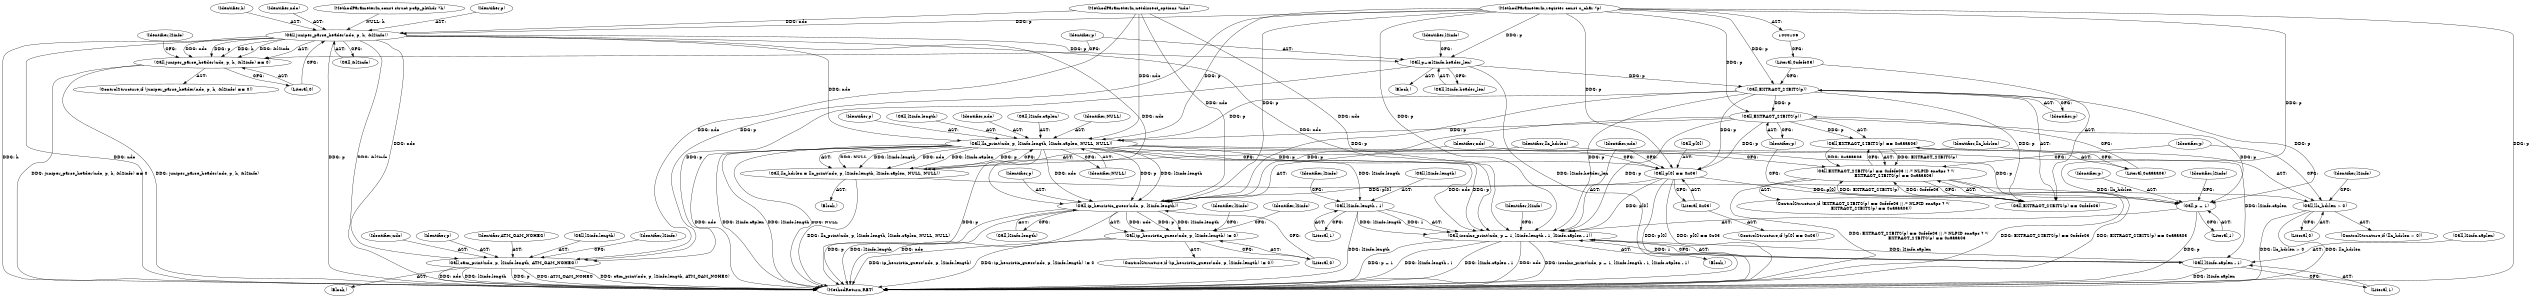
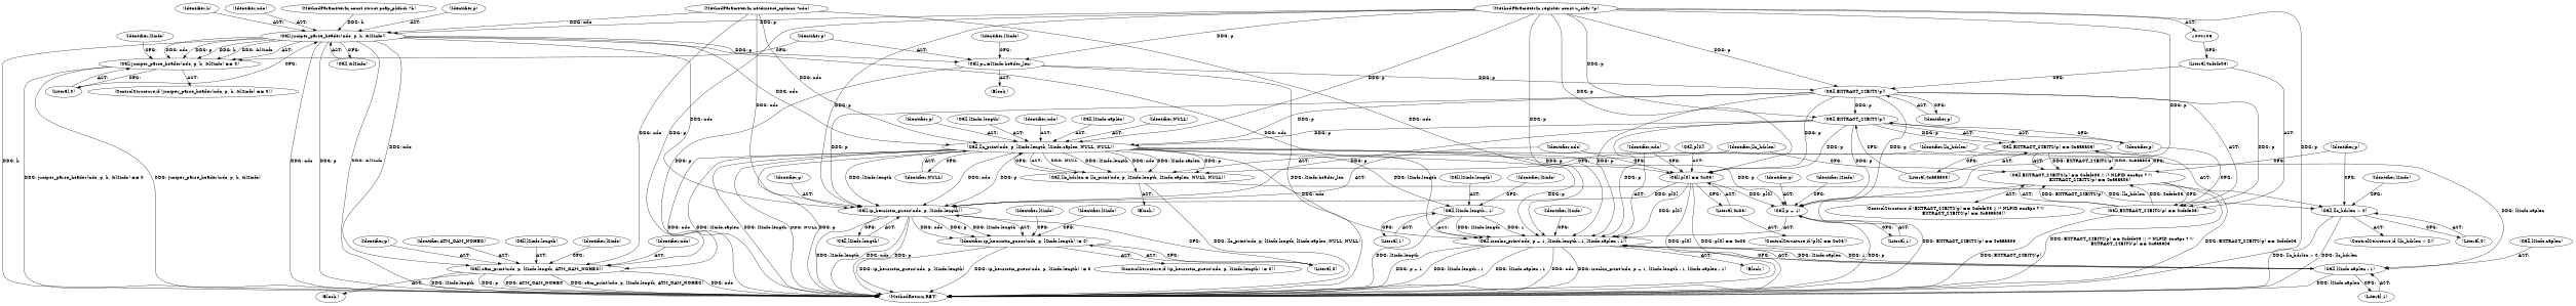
  digraph {
    n1 [label="(MethodParameterIn,register const u_char *p)"]
    n2 [label="(Call,juniper_parse_header(ndo, p, h, &l2info))"]
    n3 [label="(Call,p+=l2info.header_len)"]
    n4 [label="(Call,oam_print(ndo, p, l2info.length, ATM_OAM_NOHEC))"]
    n5 [label="(Call,EXTRACT_24BITS(p))"]
    n6 [label="(Call,EXTRACT_24BITS(p))"]
    n7 [label="(Call,llc_print(ndo, p, l2info.length, l2info.caplen, NULL, NULL))"]
    n8 [label="(Call,p[0] == 0x03)"]
    n9 [label="(Call,isoclns_print(ndo, p + 1, l2info.length - 1, l2info.caplen - 1))"]
    n10 [label="(Call,p + 1)"]
    n11 [label="(Call,ip_heuristic_guess(ndo, p, l2info.length))"]
    n12 [label="(MethodReturn,RET)"]
    1000106
    n14 [label="(Call,juniper_parse_header(ndo, p, h, &l2info) == 0)"]
    n15 [label="(Call,&l2info)"]
-   n16 [label="(Call,l2info.header_len)"]
    n17 [label="(Block,)"]
    n18 [label="(Block,)"]
    n19 [label="(Call,EXTRACT_24BITS(p) == 0xfefe03)"]
    n20 [label="(Identifier,p)"]
    n21 [label="(Call,EXTRACT_24BITS(p) == 0xaaaa03)"]
    n22 [label="(Identifier,p)"]
    n23 [label="(Call,llc_hdrlen = llc_print(ndo, p, l2info.length, l2info.caplen, NULL, NULL))"]
    n24 [label="(Call,l2info.length - 1)"]
    n25 [label="(Call,l2info.caplen - 1)"]
    n26 [label="(Identifier,NULL)"]
    n27 [label="(Literal,0x03)"]
    n28 [label="(Block,)"]
    n29 [label="(Literal,1)"]
-   n30 [label="(Call,ip_heuristic_guess(ndo, p, l2info.length) != 0)"]
+   n30 [label="(Identifier,ip_heuristic_guess(ndo, p, l2info.length) != 0)"]
    n31 [label="(Call,l2info.length)"]
    n32 [label="(Literal,0xfefe03)"]
    n33 [label="(ControlStructure,if (juniper_parse_header(ndo, p, h, &l2info) == 0))"]
    n34 [label="(Literal,0)"]
    n35 [label="(Identifier,ATM_OAM_NOHEC)"]
    n36 [label="(Call,EXTRACT_24BITS(p) == 0xfefe03 || /* NLPID encaps ? */\n            EXTRACT_24BITS(p) == 0xaaaa03)"]
    n37 [label="(ControlStructure,if (EXTRACT_24BITS(p) == 0xfefe03 || /* NLPID encaps ? */\n            EXTRACT_24BITS(p) == 0xaaaa03))"]
    n38 [label="(Literal,0xaaaa03)"]
    n39 [label="(Call,llc_hdrlen > 0)"]
    n40 [label="(Block,)"]
    n41 [label="(Literal,1)"]
    n42 [label="(Literal,1)"]
    n43 [label="(ControlStructure,if (llc_hdrlen > 0))"]
    n44 [label="(Literal,0)"]
    n45 [label="(ControlStructure,if (p[0] == 0x03))"]
    n46 [label="(ControlStructure,if (ip_heuristic_guess(ndo, p, l2info.length) != 0))"]
    n47 [label="(Literal,0)"]
    n48 [label="(Identifier,l2info)"]
    n49 [label="(Identifier,h)"]
    n50 [label="(Identifier,l2info)"]
    n51 [label="(Identifier,p)"]
    n52 [label="(Identifier,llc_hdrlen)"]
    n53 [label="(Call,l2info.length)"]
    n54 [label="(Call,l2info.length)"]
    n55 [label="(Identifier,l2info)"]
    n56 [label="(Identifier,ndo)"]
    n57 [label="(Identifier,llc_hdrlen)"]
    n58 [label="(Call,l2info.caplen)"]
    n59 [label="(Identifier,l2info)"]
    n60 [label="(Call,p[0])"]
    n61 [label="(Identifier,ndo)"]
    n62 [label="(Identifier,p)"]
    n63 [label="(Identifier,ndo)"]
    n64 [label="(MethodParameterIn,const struct pcap_pkthdr *h)"]
    n65 [label="(Identifier,p)"]
    n66 [label="(Call,l2info.caplen)"]
    n67 [label="(Identifier,l2info)"]
    n68 [label="(Identifier,l2info)"]
    n69 [label="(Identifier,l2info)"]
    n70 [label="(Identifier,ndo)"]
    n71 [label="(Identifier,NULL)"]
    n72 [label="(Identifier,l2info)"]
    n73 [label="(Identifier,p)"]
    n74 [label="(Call,l2info.length)"]
    n75 [label="(Identifier,l2info)"]
    n76 [label="(MethodParameterIn,netdissect_options *ndo)"]
    n77 [label="(Identifier,p)"]
    n78 [label="(Identifier,p)"]
    n79 [label="(Identifier,ndo)"]
    n80 [label="(Identifier,p)"]
    n1 -> n2 [label="DDG: p"]
    n1 -> n3 [label="DDG: p"]
    n1 -> n4 [label="DDG: p"]
    n1 -> n5 [label="DDG: p"]
    n1 -> n6 [label="DDG: p"]
    n1 -> n7 [label="DDG: p"]
    n1 -> n8 [label="DDG: p"]
    n1 -> n9 [label="DDG: p"]
    n1 -> n10 [label="DDG: p"]
    n1 -> n11 [label="DDG: p"]
    n1 -> n12 [label="DDG: p"]
    n1 -> 1000106 [label="AST: "]
    n2 -> n3 [label="DDG: p"]
    n2 -> n4 [label="DDG: ndo"]
    n2 -> n7 [label="DDG: ndo"]
    n2 -> n9 [label="DDG: ndo"]
    n2 -> n11 [label="DDG: ndo"]
    n2 -> n12 [label="DDG: h"]
    n2 -> n12 [label="DDG: ndo"]
    n2 -> n12 [label="DDG: p"]
    n2 -> n12 [label="DDG: &l2info"]
    n2 -> n14 [label="AST: "]
    n2 -> n14 [label="DDG: ndo"]
    n2 -> n14 [label="DDG: p"]
    n2 -> n14 [label="DDG: h"]
    n2 -> n14 [label="DDG: &l2info"]
    n2 -> n15 [label="CFG: "]
    n3 -> n4 [label="DDG: p"]
    n3 -> n5 [label="DDG: p"]
    n3 -> n12 [label="DDG: l2info.header_len"]
-   n3 -> n16 [label="CFG: "]
    n3 -> n17 [label="AST: "]
    n4 -> n12 [label="DDG: l2info.length"]
    n4 -> n12 [label="DDG: p"]
    n4 -> n12 [label="DDG: ATM_OAM_NOHEC"]
    n4 -> n12 [label="DDG: oam_print(ndo, p, l2info.length, ATM_OAM_NOHEC)"]
    n4 -> n12 [label="DDG: ndo"]
    n4 -> n18 [label="AST: "]
    n5 -> n6 [label="DDG: p"]
    n5 -> n7 [label="DDG: p"]
    n5 -> n8 [label="DDG: p"]
    n5 -> n9 [label="DDG: p"]
    n5 -> n10 [label="DDG: p"]
    n5 -> n11 [label="DDG: p"]
    n5 -> n19 [label="AST: "]
    n5 -> n19 [label="DDG: p"]
    n5 -> n20 [label="CFG: "]
    n6 -> n7 [label="DDG: p"]
    n6 -> n8 [label="DDG: p"]
    n6 -> n9 [label="DDG: p"]
    n6 -> n10 [label="DDG: p"]
    n6 -> n11 [label="DDG: p"]
    n6 -> n21 [label="AST: "]
    n6 -> n21 [label="DDG: p"]
    n6 -> n22 [label="CFG: "]
    n7 -> n8 [label="DDG: p"]
    n7 -> n9 [label="DDG: ndo"]
    n7 -> n9 [label="DDG: p"]
    n7 -> n10 [label="DDG: p"]
    n7 -> n11 [label="DDG: ndo"]
    n7 -> n11 [label="DDG: p"]
    n7 -> n11 [label="DDG: l2info.length"]
    n7 -> n12 [label="DDG: l2info.length"]
    n7 -> n12 [label="DDG: NULL"]
    n7 -> n12 [label="DDG: p"]
    n7 -> n12 [label="DDG: ndo"]
    n7 -> n12 [label="DDG: l2info.caplen"]
    n7 -> n23 [label="AST: "]
    n7 -> n23 [label="DDG: NULL"]
    n7 -> n23 [label="DDG: l2info.length"]
    n7 -> n23 [label="DDG: ndo"]
    n7 -> n23 [label="DDG: l2info.caplen"]
    n7 -> n23 [label="DDG: p"]
    n7 -> n24 [label="DDG: l2info.length"]
    n7 -> n25 [label="DDG: l2info.caplen"]
    n7 -> n26 [label="CFG: "]
    n8 -> n9 [label="DDG: p[0]"]
    n8 -> n10 [label="DDG: p[0]"]
    n8 -> n11 [label="DDG: p[0]"]
    n8 -> n12 [label="DDG: p[0]"]
    n8 -> n12 [label="DDG: p[0] == 0x03"]
    n8 -> n27 [label="CFG: "]
    n9 -> n12 [label="DDG: isoclns_print(ndo, p + 1, l2info.length - 1, l2info.caplen - 1)"]
    n9 -> n12 [label="DDG: p + 1"]
    n9 -> n12 [label="DDG: l2info.length - 1"]
    n9 -> n12 [label="DDG: l2info.caplen - 1"]
    n9 -> n12 [label="DDG: ndo"]
    n9 -> n25 [label="CFG: "]
    n9 -> n28 [label="AST: "]
    n10 -> n9 [label="AST: "]
    n10 -> n12 [label="DDG: p"]
    n10 -> n29 [label="CFG: "]
    n11 -> n12 [label="DDG: l2info.length"]
    n11 -> n12 [label="DDG: ndo"]
    n11 -> n12 [label="DDG: p"]
    n11 -> n30 [label="AST: "]
    n11 -> n30 [label="DDG: ndo"]
    n11 -> n30 [label="DDG: p"]
    n11 -> n30 [label="DDG: l2info.length"]
    n11 -> n31 [label="CFG: "]
    1000106 -> n32 [label="CFG: "]
    n14 -> n12 [label="DDG: juniper_parse_header(ndo, p, h, &l2info)"]
    n14 -> n12 [label="DDG: juniper_parse_header(ndo, p, h, &l2info) == 0"]
    n14 -> n33 [label="AST: "]
    n14 -> n34 [label="CFG: "]
    n15 -> n2 [label="AST: "]
-   n16 -> n3 [label="AST: "]
+   n19 -> n12 [label="DDG: EXTRACT_24BITS(p)"]
    n19 -> n36 [label="AST: "]
    n19 -> n36 [label="DDG: EXTRACT_24BITS(p)"]
    n19 -> n36 [label="DDG: 0xfefe03"]
    n20 -> n5 [label="AST: "]
    n21 -> n36 [label="AST: "]
    n21 -> n36 [label="DDG: EXTRACT_24BITS(p)"]
    n21 -> n36 [label="DDG: 0xaaaa03"]
    n21 -> n38 [label="CFG: "]
    n22 -> n6 [label="AST: "]
    n22 -> n19 [label="CFG: "]
    n23 -> n7 [label="CFG: "]
    n23 -> n12 [label="DDG: llc_print(ndo, p, l2info.length, l2info.caplen, NULL, NULL)"]
    n23 -> n39 [label="DDG: llc_hdrlen"]
    n23 -> n40 [label="AST: "]
    n24 -> n9 [label="AST: "]
    n24 -> n9 [label="DDG: l2info.length"]
    n24 -> n9 [label="DDG: 1"]
    n24 -> n12 [label="DDG: l2info.length"]
    n24 -> n41 [label="CFG: "]
    n25 -> n9 [label="AST: "]
    n25 -> n9 [label="DDG: l2info.caplen"]
    n25 -> n9 [label="DDG: 1"]
    n25 -> n12 [label="DDG: l2info.caplen"]
    n25 -> n42 [label="CFG: "]
    n26 -> n7 [label="AST: "]
    n27 -> n8 [label="AST: "]
    n27 -> n45 [label="AST: "]
    n29 -> n10 [label="AST: "]
    n30 -> n12 [label="DDG: ip_heuristic_guess(ndo, p, l2info.length)"]
    n30 -> n12 [label="DDG: ip_heuristic_guess(ndo, p, l2info.length) != 0"]
    n30 -> n46 [label="AST: "]
    n30 -> n47 [label="CFG: "]
    n31 -> n11 [label="AST: "]
    n32 -> n5 [label="CFG: "]
    n32 -> n19 [label="AST: "]
    n34 -> n2 [label="CFG: "]
    n34 -> n14 [label="AST: "]
    n35 -> n4 [label="AST: "]
    n36 -> n12 [label="DDG: EXTRACT_24BITS(p) == 0xfefe03 || /* NLPID encaps ? */\n            EXTRACT_24BITS(p) == 0xaaaa03"]
    n36 -> n12 [label="DDG: EXTRACT_24BITS(p) == 0xfefe03"]
    n36 -> n12 [label="DDG: EXTRACT_24BITS(p) == 0xaaaa03"]
    n36 -> n19 [label="CFG: "]
    n36 -> n21 [label="CFG: "]
    n36 -> n37 [label="AST: "]
    n38 -> n6 [label="CFG: "]
    n38 -> n21 [label="AST: "]
    n39 -> n12 [label="DDG: llc_hdrlen > 0"]
    n39 -> n12 [label="DDG: llc_hdrlen"]
    n39 -> n43 [label="AST: "]
    n39 -> n44 [label="CFG: "]
    n41 -> n24 [label="AST: "]
    n42 -> n25 [label="AST: "]
    n44 -> n39 [label="AST: "]
    n47 -> n11 [label="CFG: "]
    n47 -> n30 [label="AST: "]
    n48 -> n14 [label="CFG: "]
    n49 -> n2 [label="AST: "]
    n50 -> n3 [label="CFG: "]
    n51 -> n10 [label="AST: "]
    n52 -> n23 [label="CFG: "]
    n52 -> n39 [label="AST: "]
    n53 -> n4 [label="AST: "]
    n54 -> n7 [label="AST: "]
    n55 -> n39 [label="CFG: "]
    n56 -> n8 [label="CFG: "]
    n56 -> n11 [label="AST: "]
    n57 -> n23 [label="AST: "]
    n57 -> n36 [label="CFG: "]
    n58 -> n25 [label="AST: "]
    n59 -> n4 [label="CFG: "]
    n60 -> n8 [label="AST: "]
    n61 -> n7 [label="AST: "]
    n62 -> n3 [label="AST: "]
    n62 -> n14 [label="CFG: "]
    n63 -> n2 [label="AST: "]
-   n64 -> n2 [label="NULL: h"]
+   n64 -> n2 [label="DDG: h"]
    n65 -> n2 [label="AST: "]
    n66 -> n7 [label="AST: "]
    n67 -> n10 [label="CFG: "]
    n68 -> n30 [label="CFG: "]
    n69 -> n24 [label="CFG: "]
    n70 -> n8 [label="CFG: "]
    n70 -> n9 [label="AST: "]
    n71 -> n7 [label="AST: "]
    n72 -> n9 [label="CFG: "]
    n73 -> n36 [label="CFG: "]
    n73 -> n39 [label="CFG: "]
    n74 -> n24 [label="AST: "]
    n75 -> n30 [label="CFG: "]
    n76 -> n2 [label="DDG: ndo"]
    n76 -> n4 [label="DDG: ndo"]
    n76 -> n7 [label="DDG: ndo"]
    n76 -> n9 [label="DDG: ndo"]
    n76 -> n11 [label="DDG: ndo"]
    n77 -> n7 [label="AST: "]
    n78 -> n11 [label="AST: "]
    n79 -> n4 [label="AST: "]
    n80 -> n4 [label="AST: "]
  }
